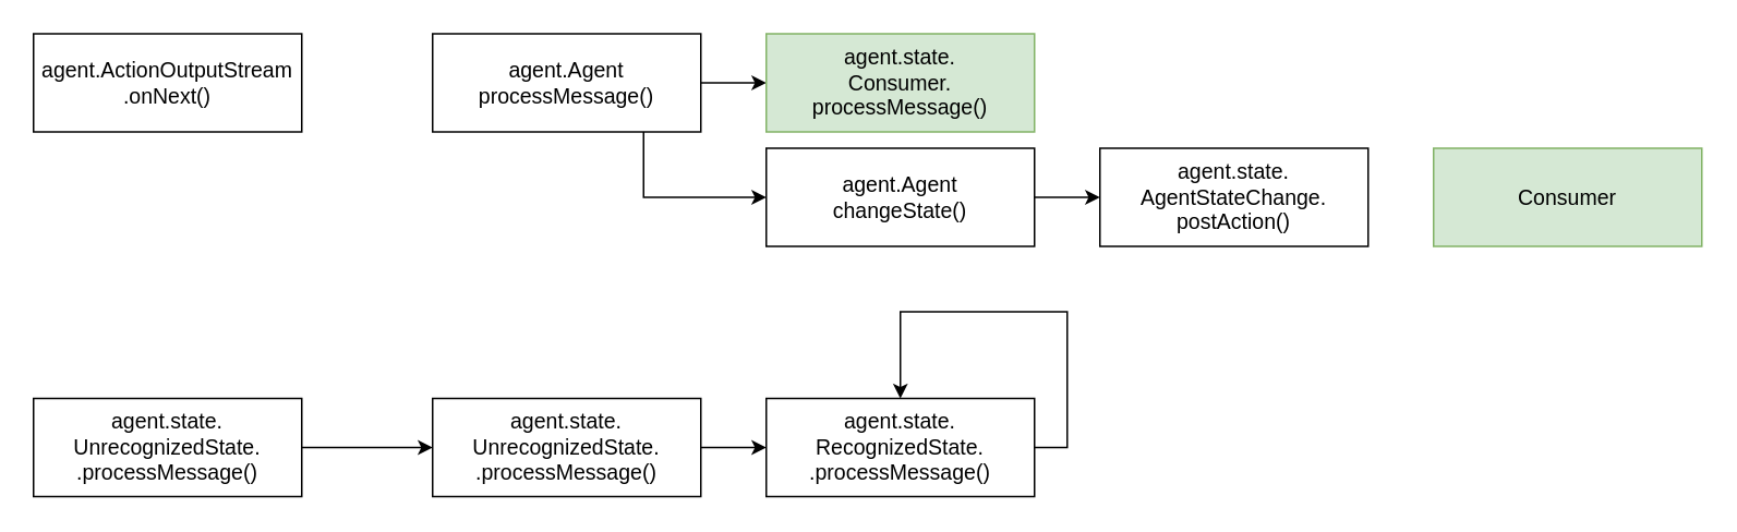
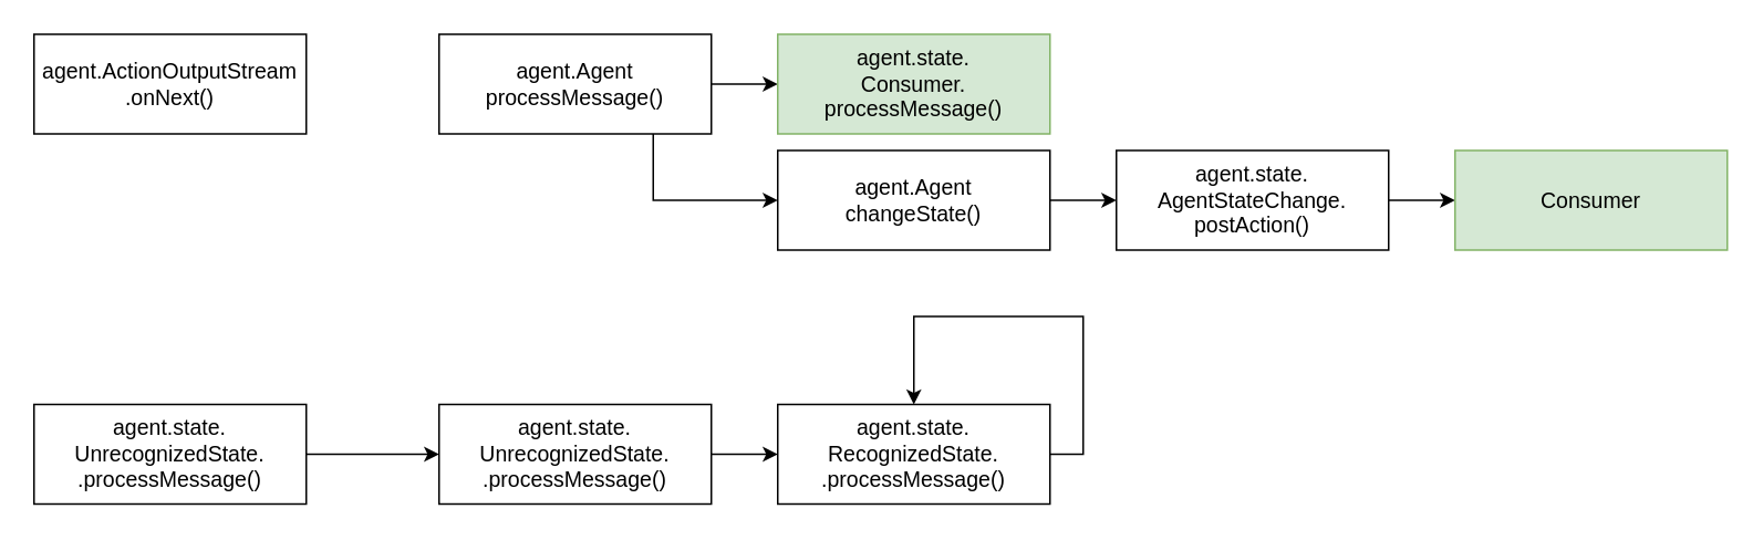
  <mxCell id="0" />
  <mxCell id="1" parent="0" />
  <mxCell id="2" value="&lt;div style=&quot;color: rgb(0 , 0 , 0) ; font-family: &amp;#34;helvetica&amp;#34; ; font-size: 13px ; font-style: normal ; font-weight: 400 ; letter-spacing: normal ; text-align: center ; text-indent: 0px ; text-transform: none ; word-spacing: 0px ; background-color: rgb(255 , 255 , 255)&quot;&gt;agent.ActionOutputStream&lt;/div&gt;&lt;div style=&quot;color: rgb(0 , 0 , 0) ; font-family: &amp;#34;helvetica&amp;#34; ; font-size: 13px ; font-style: normal ; font-weight: 400 ; letter-spacing: normal ; text-align: center ; text-indent: 0px ; text-transform: none ; word-spacing: 0px ; background-color: rgb(255 , 255 , 255)&quot;&gt;.onNext()&lt;/div&gt;" style="whiteSpace=wrap;html=1;align=center;treeFolding=1;treeMoving=1;newEdgeStyle={&quot;edgeStyle&quot;:&quot;elbowEdgeStyle&quot;,&quot;startArrow&quot;:&quot;none&quot;,&quot;endArrow&quot;:&quot;none&quot;};fontSize=13;" vertex="1" parent="1"><mxGeometry x="20" y="20" width="164" height="60" as="geometry" /></mxCell>
  <mxCell id="3" value="&lt;div&gt;agent.Agent&lt;br&gt;&lt;/div&gt;&lt;div&gt;processMessage()&lt;/div&gt;" style="whiteSpace=wrap;html=1;align=center;treeFolding=1;treeMoving=1;newEdgeStyle={&quot;edgeStyle&quot;:&quot;elbowEdgeStyle&quot;,&quot;startArrow&quot;:&quot;none&quot;,&quot;endArrow&quot;:&quot;none&quot;};fontSize=13;" vertex="1" parent="1"><mxGeometry x="264" y="20" width="164" height="60" as="geometry" /></mxCell>
  <mxCell id="4" value="" style="edgeStyle=orthogonalEdgeStyle;rounded=0;orthogonalLoop=1;jettySize=auto;html=1;" edge="1" target="5" source="3" parent="1"><mxGeometry relative="1" as="geometry"><mxPoint x="184" y="50" as="sourcePoint" /></mxGeometry></mxCell>
  <mxCell id="5" value="&lt;div&gt;agent.state.&lt;/div&gt;&lt;div&gt;Consumer.&lt;/div&gt;&lt;div&gt;processMessage()&lt;/div&gt;" style="whiteSpace=wrap;html=1;align=center;treeFolding=1;treeMoving=1;newEdgeStyle={&quot;edgeStyle&quot;:&quot;elbowEdgeStyle&quot;,&quot;startArrow&quot;:&quot;none&quot;,&quot;endArrow&quot;:&quot;none&quot;};fontSize=13;fillColor=#d5e8d4;strokeColor=#82b366;" vertex="1" parent="1"><mxGeometry x="468" y="20" width="164" height="60" as="geometry" /></mxCell>
  <mxCell id="6" value="" style="edgeStyle=orthogonalEdgeStyle;rounded=0;orthogonalLoop=1;jettySize=auto;html=1;" edge="1" target="8" source="3" parent="1"><mxGeometry relative="1" as="geometry"><mxPoint x="184" y="50" as="sourcePoint" /><Array as="points"><mxPoint x="393" y="120" /></Array></mxGeometry></mxCell>
  <mxCell id="7" style="edgeStyle=orthogonalEdgeStyle;rounded=0;orthogonalLoop=1;jettySize=auto;html=1;exitX=1;exitY=0.5;exitDx=0;exitDy=0;" edge="1" parent="1" source="8" target="9"><mxGeometry relative="1" as="geometry" /></mxCell>
  <mxCell id="8" value="&lt;div&gt;agent.Agent&lt;br&gt;&lt;/div&gt;&lt;div&gt;changeState()&lt;/div&gt;" style="whiteSpace=wrap;html=1;align=center;treeFolding=1;treeMoving=1;newEdgeStyle={&quot;edgeStyle&quot;:&quot;elbowEdgeStyle&quot;,&quot;startArrow&quot;:&quot;none&quot;,&quot;endArrow&quot;:&quot;none&quot;};fontSize=13;" vertex="1" parent="1"><mxGeometry x="468" y="90" width="164" height="60" as="geometry" /></mxCell>
  <mxCell id="9" value="&lt;div&gt;agent.state.&lt;/div&gt;&lt;div&gt;AgentStateChange.&lt;br&gt;&lt;/div&gt;&lt;div&gt;postAction()&lt;/div&gt;" style="whiteSpace=wrap;html=1;align=center;treeFolding=1;treeMoving=1;newEdgeStyle={&quot;edgeStyle&quot;:&quot;elbowEdgeStyle&quot;,&quot;startArrow&quot;:&quot;none&quot;,&quot;endArrow&quot;:&quot;none&quot;};fontSize=13;" vertex="1" parent="1"><mxGeometry x="672" y="90" width="164" height="60" as="geometry" /></mxCell>
+ <mxCell id="10" style="edgeStyle=orthogonalEdgeStyle;rounded=0;orthogonalLoop=1;jettySize=auto;html=1;exitX=1;exitY=0.5;exitDx=0;exitDy=0;" edge="1" target="11" source="9" parent="1"><mxGeometry relative="1" as="geometry"><mxPoint x="632" y="120" as="sourcePoint" /></mxGeometry></mxCell>
  <mxCell id="11" value="Consumer" style="whiteSpace=wrap;html=1;align=center;treeFolding=1;treeMoving=1;newEdgeStyle={&quot;edgeStyle&quot;:&quot;elbowEdgeStyle&quot;,&quot;startArrow&quot;:&quot;none&quot;,&quot;endArrow&quot;:&quot;none&quot;};fontSize=13;fillColor=#d5e8d4;strokeColor=#82b366;" vertex="1" parent="1"><mxGeometry x="876" y="90" width="164" height="60" as="geometry" /></mxCell>
  <mxCell id="12" value="" style="edgeStyle=orthogonalEdgeStyle;rounded=0;orthogonalLoop=1;jettySize=auto;html=1;" edge="1" parent="1" source="13" target="14"><mxGeometry relative="1" as="geometry" /></mxCell>
  <mxCell id="13" value="&lt;div style=&quot;color: rgb(0 , 0 , 0) ; font-family: &amp;#34;helvetica&amp;#34; ; font-size: 13px ; font-style: normal ; font-weight: 400 ; letter-spacing: normal ; text-align: center ; text-indent: 0px ; text-transform: none ; word-spacing: 0px ; background-color: rgb(255 , 255 , 255)&quot;&gt;agent.state.&lt;/div&gt;&lt;div style=&quot;color: rgb(0 , 0 , 0) ; font-family: &amp;#34;helvetica&amp;#34; ; font-size: 13px ; font-style: normal ; font-weight: 400 ; letter-spacing: normal ; text-align: center ; text-indent: 0px ; text-transform: none ; word-spacing: 0px ; background-color: rgb(255 , 255 , 255)&quot;&gt;UnrecognizedState.&lt;br&gt;&lt;/div&gt;&lt;div style=&quot;color: rgb(0 , 0 , 0) ; font-family: &amp;#34;helvetica&amp;#34; ; font-size: 13px ; font-style: normal ; font-weight: 400 ; letter-spacing: normal ; text-align: center ; text-indent: 0px ; text-transform: none ; word-spacing: 0px ; background-color: rgb(255 , 255 , 255)&quot;&gt;.processMessage()&lt;/div&gt;" style="whiteSpace=wrap;html=1;align=center;treeFolding=1;treeMoving=1;newEdgeStyle={&quot;edgeStyle&quot;:&quot;elbowEdgeStyle&quot;,&quot;startArrow&quot;:&quot;none&quot;,&quot;endArrow&quot;:&quot;none&quot;};fontSize=13;" vertex="1" parent="1"><mxGeometry x="20" y="243" width="164" height="60" as="geometry" /></mxCell>
  <mxCell id="14" value="&lt;div style=&quot;color: rgb(0 , 0 , 0) ; font-family: &amp;#34;helvetica&amp;#34; ; font-size: 13px ; font-style: normal ; font-weight: 400 ; letter-spacing: normal ; text-align: center ; text-indent: 0px ; text-transform: none ; word-spacing: 0px ; background-color: rgb(255 , 255 , 255)&quot;&gt;agent.state.&lt;/div&gt;&lt;div style=&quot;color: rgb(0 , 0 , 0) ; font-family: &amp;#34;helvetica&amp;#34; ; font-size: 13px ; font-style: normal ; font-weight: 400 ; letter-spacing: normal ; text-align: center ; text-indent: 0px ; text-transform: none ; word-spacing: 0px ; background-color: rgb(255 , 255 , 255)&quot;&gt;UnrecognizedState.&lt;br&gt;&lt;/div&gt;&lt;div style=&quot;color: rgb(0 , 0 , 0) ; font-family: &amp;#34;helvetica&amp;#34; ; font-size: 13px ; font-style: normal ; font-weight: 400 ; letter-spacing: normal ; text-align: center ; text-indent: 0px ; text-transform: none ; word-spacing: 0px ; background-color: rgb(255 , 255 , 255)&quot;&gt;.processMessage()&lt;/div&gt;" style="whiteSpace=wrap;html=1;align=center;treeFolding=1;treeMoving=1;newEdgeStyle={&quot;edgeStyle&quot;:&quot;elbowEdgeStyle&quot;,&quot;startArrow&quot;:&quot;none&quot;,&quot;endArrow&quot;:&quot;none&quot;};fontSize=13;" vertex="1" parent="1"><mxGeometry x="264" y="243" width="164" height="60" as="geometry" /></mxCell>
  <mxCell id="15" value="" style="edgeStyle=orthogonalEdgeStyle;rounded=0;orthogonalLoop=1;jettySize=auto;html=1;" edge="1" target="17" source="14" parent="1"><mxGeometry relative="1" as="geometry"><mxPoint x="184" y="273" as="sourcePoint" /></mxGeometry></mxCell>
  <mxCell id="16" style="edgeStyle=orthogonalEdgeStyle;rounded=0;orthogonalLoop=1;jettySize=auto;html=1;exitX=1;exitY=0.5;exitDx=0;exitDy=0;entryX=0.5;entryY=0;entryDx=0;entryDy=0;" edge="1" parent="1" source="17" target="17"><mxGeometry relative="1" as="geometry"><mxPoint x="553" y="234" as="targetPoint" /><Array as="points"><mxPoint x="652" y="273" /><mxPoint x="652" y="190" /><mxPoint x="550" y="190" /></Array></mxGeometry></mxCell>
  <mxCell id="17" value="&lt;div style=&quot;color: rgb(0 , 0 , 0) ; font-family: &amp;#34;helvetica&amp;#34; ; font-size: 13px ; font-style: normal ; font-weight: 400 ; letter-spacing: normal ; text-align: center ; text-indent: 0px ; text-transform: none ; word-spacing: 0px ; background-color: rgb(255 , 255 , 255)&quot;&gt;agent.state.&lt;/div&gt;&lt;div style=&quot;color: rgb(0 , 0 , 0) ; font-family: &amp;#34;helvetica&amp;#34; ; font-size: 13px ; font-style: normal ; font-weight: 400 ; letter-spacing: normal ; text-align: center ; text-indent: 0px ; text-transform: none ; word-spacing: 0px ; background-color: rgb(255 , 255 , 255)&quot;&gt;RecognizedState.&lt;br&gt;&lt;/div&gt;&lt;div style=&quot;color: rgb(0 , 0 , 0) ; font-family: &amp;#34;helvetica&amp;#34; ; font-size: 13px ; font-style: normal ; font-weight: 400 ; letter-spacing: normal ; text-align: center ; text-indent: 0px ; text-transform: none ; word-spacing: 0px ; background-color: rgb(255 , 255 , 255)&quot;&gt;.processMessage()&lt;/div&gt;" style="whiteSpace=wrap;html=1;align=center;treeFolding=1;treeMoving=1;newEdgeStyle={&quot;edgeStyle&quot;:&quot;elbowEdgeStyle&quot;,&quot;startArrow&quot;:&quot;none&quot;,&quot;endArrow&quot;:&quot;none&quot;};fontSize=13;" vertex="1" parent="1"><mxGeometry x="468" y="243" width="164" height="60" as="geometry" /></mxCell>
